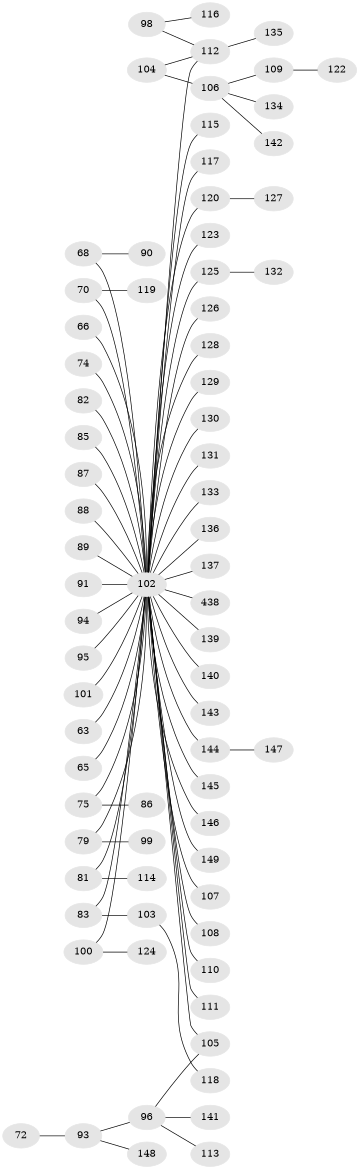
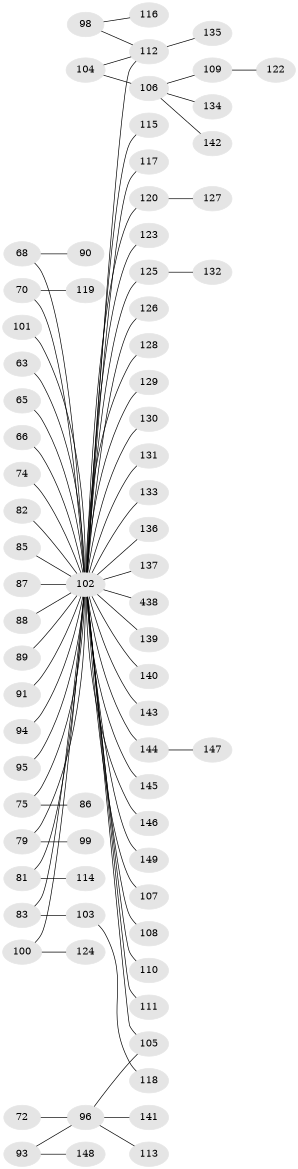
  graph {
    rankdir=LR
    node [color=gray90 style=filled]
    102 [super="+38+61+84+97"]
    112 [super="+71+92+73"]
    105
    107
    108
    110
    111
    115
    117
    120
    123
    125
    126
    128
    129
    130
    131
    133
    136
    137
    n21 [label=438]
    139
    140
    143
    144 [super="+121"]
    145
    146
    149
    63
    65 [super="+50"]
    66
    68
    90
    70
    119
    96 [super="+26+67"]
    113
    141
    72
    74
    75
    86
    79
    99
    81
    114
    82
    83
    103
    118
    85
    87
    88
    89 [super="+58"]
    91
    93
    148
    94
    95
    135
    98
    116
    100
    124
    101
    127
    132
    147
    104
    106
    109
    134
    142
    122
    102 -- 112
    102 -- 105
    102 -- 107
    102 -- 108
    102 -- 110
    102 -- 111
    102 -- 115
    102 -- 117
    102 -- 120
    102 -- 123
    102 -- 125
    102 -- 126
    102 -- 128
    102 -- 129
    102 -- 130
    102 -- 131
    102 -- 133
    102 -- 136
    102 -- 137
    102 -- n21
    102 -- 139
    102 -- 140
    102 -- 143
    102 -- 144
    102 -- 145
    102 -- 146
    102 -- 149
    112 -- 135
    120 -- 127
    125 -- 132
    144 -- 147
    63 -- 102
    65 -- 102
    66 -- 102
    68 -- 102
    68 -- 90
    70 -- 102
    70 -- 119
    96 -- 105
    96 -- 113
    96 -- 141
-   72 -- 93
+   72 -- 96
    74 -- 102
    75 -- 102
    75 -- 86
    79 -- 102
    79 -- 99
    81 -- 102
    81 -- 114
    82 -- 102
    83 -- 102
    83 -- 103
    103 -- 118
    85 -- 102
    87 -- 102
    88 -- 102
    89 -- 102
    91 -- 102
    93 -- 96
    93 -- 148
    94 -- 102
    95 -- 102
    98 -- 112
    98 -- 116
    100 -- 102
    100 -- 124
    101 -- 102
    104 -- 112
    104 -- 106
    106 -- 109
    106 -- 134
    106 -- 142
    109 -- 122
  }
